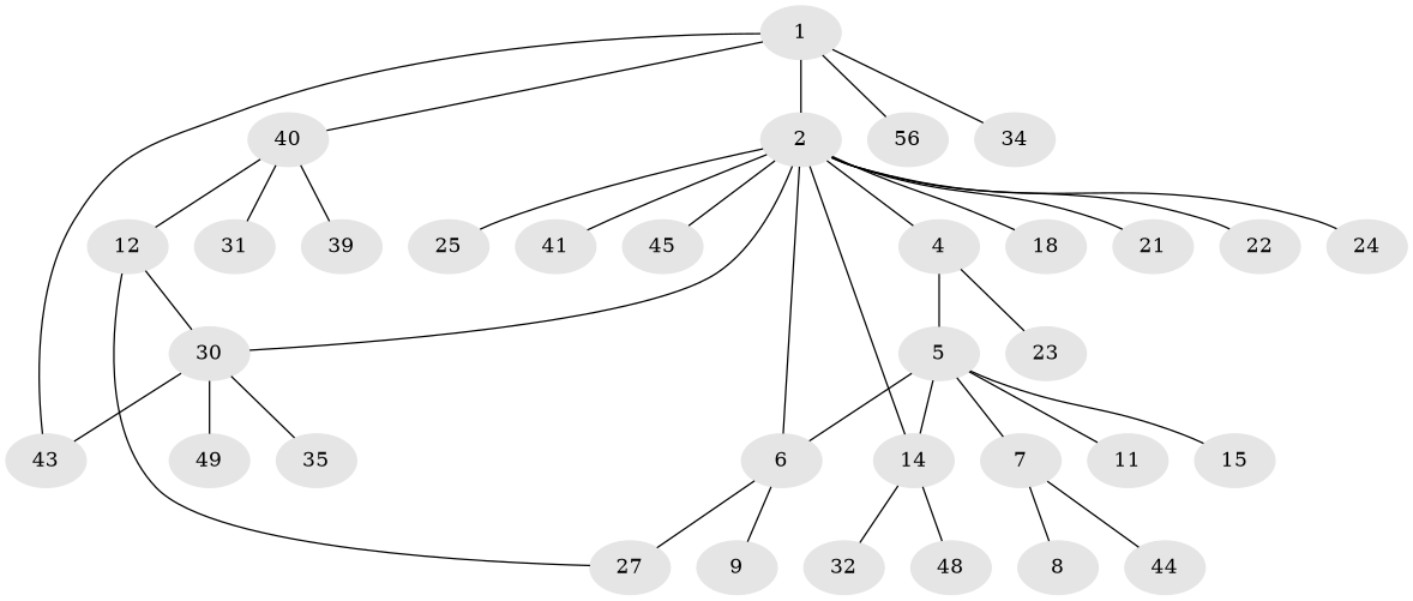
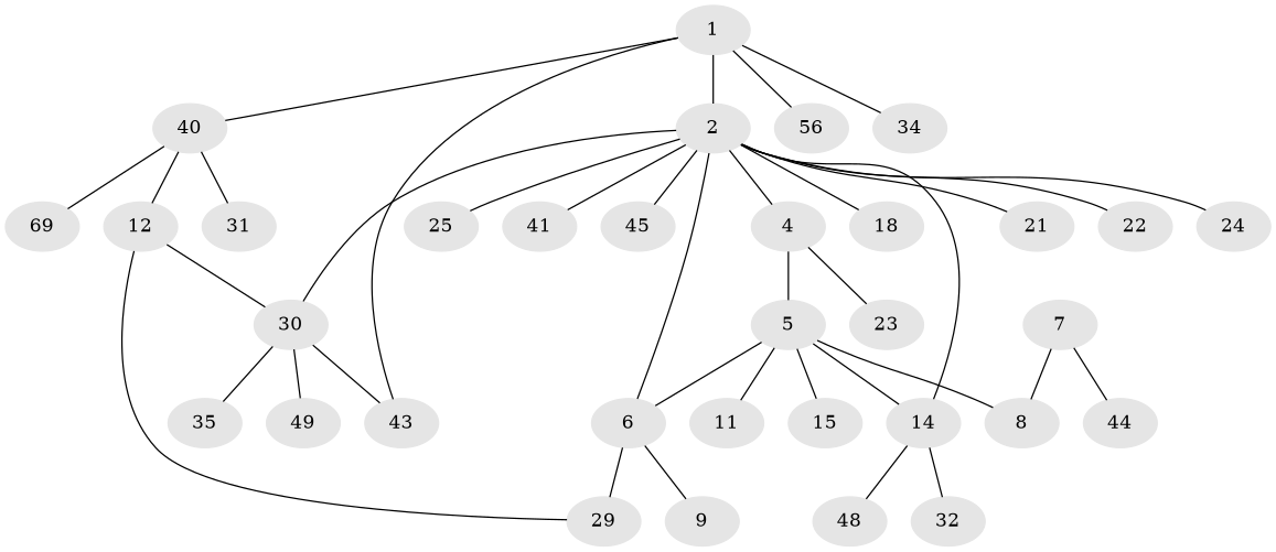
  graph {
    node [color=gray90 style=filled]
    1 [super="+17"]
    2 [super="+3"]
    n3 [label=40 super="+40"]
    n4 [label=56]
    34
    43
    4 [super="+20"]
    14 [super="+28"]
    18
    21
    22 [super="+36"]
    24
    25
    30 [super="+33"]
    41
    45
    6 [super="+46"]
    12 [super="+13"]
    31
-   39 [super="+50"]
+   39 [super="+50" label=69]
    5 [super="+19"]
    23
    9 [super="+27"]
    32
    48
    35
    49
    7 [super="+47"]
    11 [super="+37"]
    15
-   29 [super="+42" label=27]
+   29 [super="+42"]
    8
    44
    1 -- 2
    1 -- n3
    1 -- n4
    1 -- 34
    1 -- 43
    2 -- 4
    2 -- 14
    2 -- 18
    2 -- 21
    2 -- 22
    2 -- 24
    2 -- 25
    2 -- 30
    2 -- 41
    2 -- 45
    2 -- 6 [weight=2]
    n3 -- 12
    n3 -- 31
    n3 -- 39
    4 -- 5
    4 -- 23
    14 -- 32
    14 -- 48
    30 -- 43
    30 -- 35
    30 -- 49
    6 -- 9
    6 -- 29 [weight=2]
    12 -- 30
    12 -- 29
    5 -- 14 [weight=2]
    5 -- 6
-   5 -- 7
+   5 -- 8
    5 -- 11
    5 -- 15
    7 -- 8
    7 -- 44
  }
